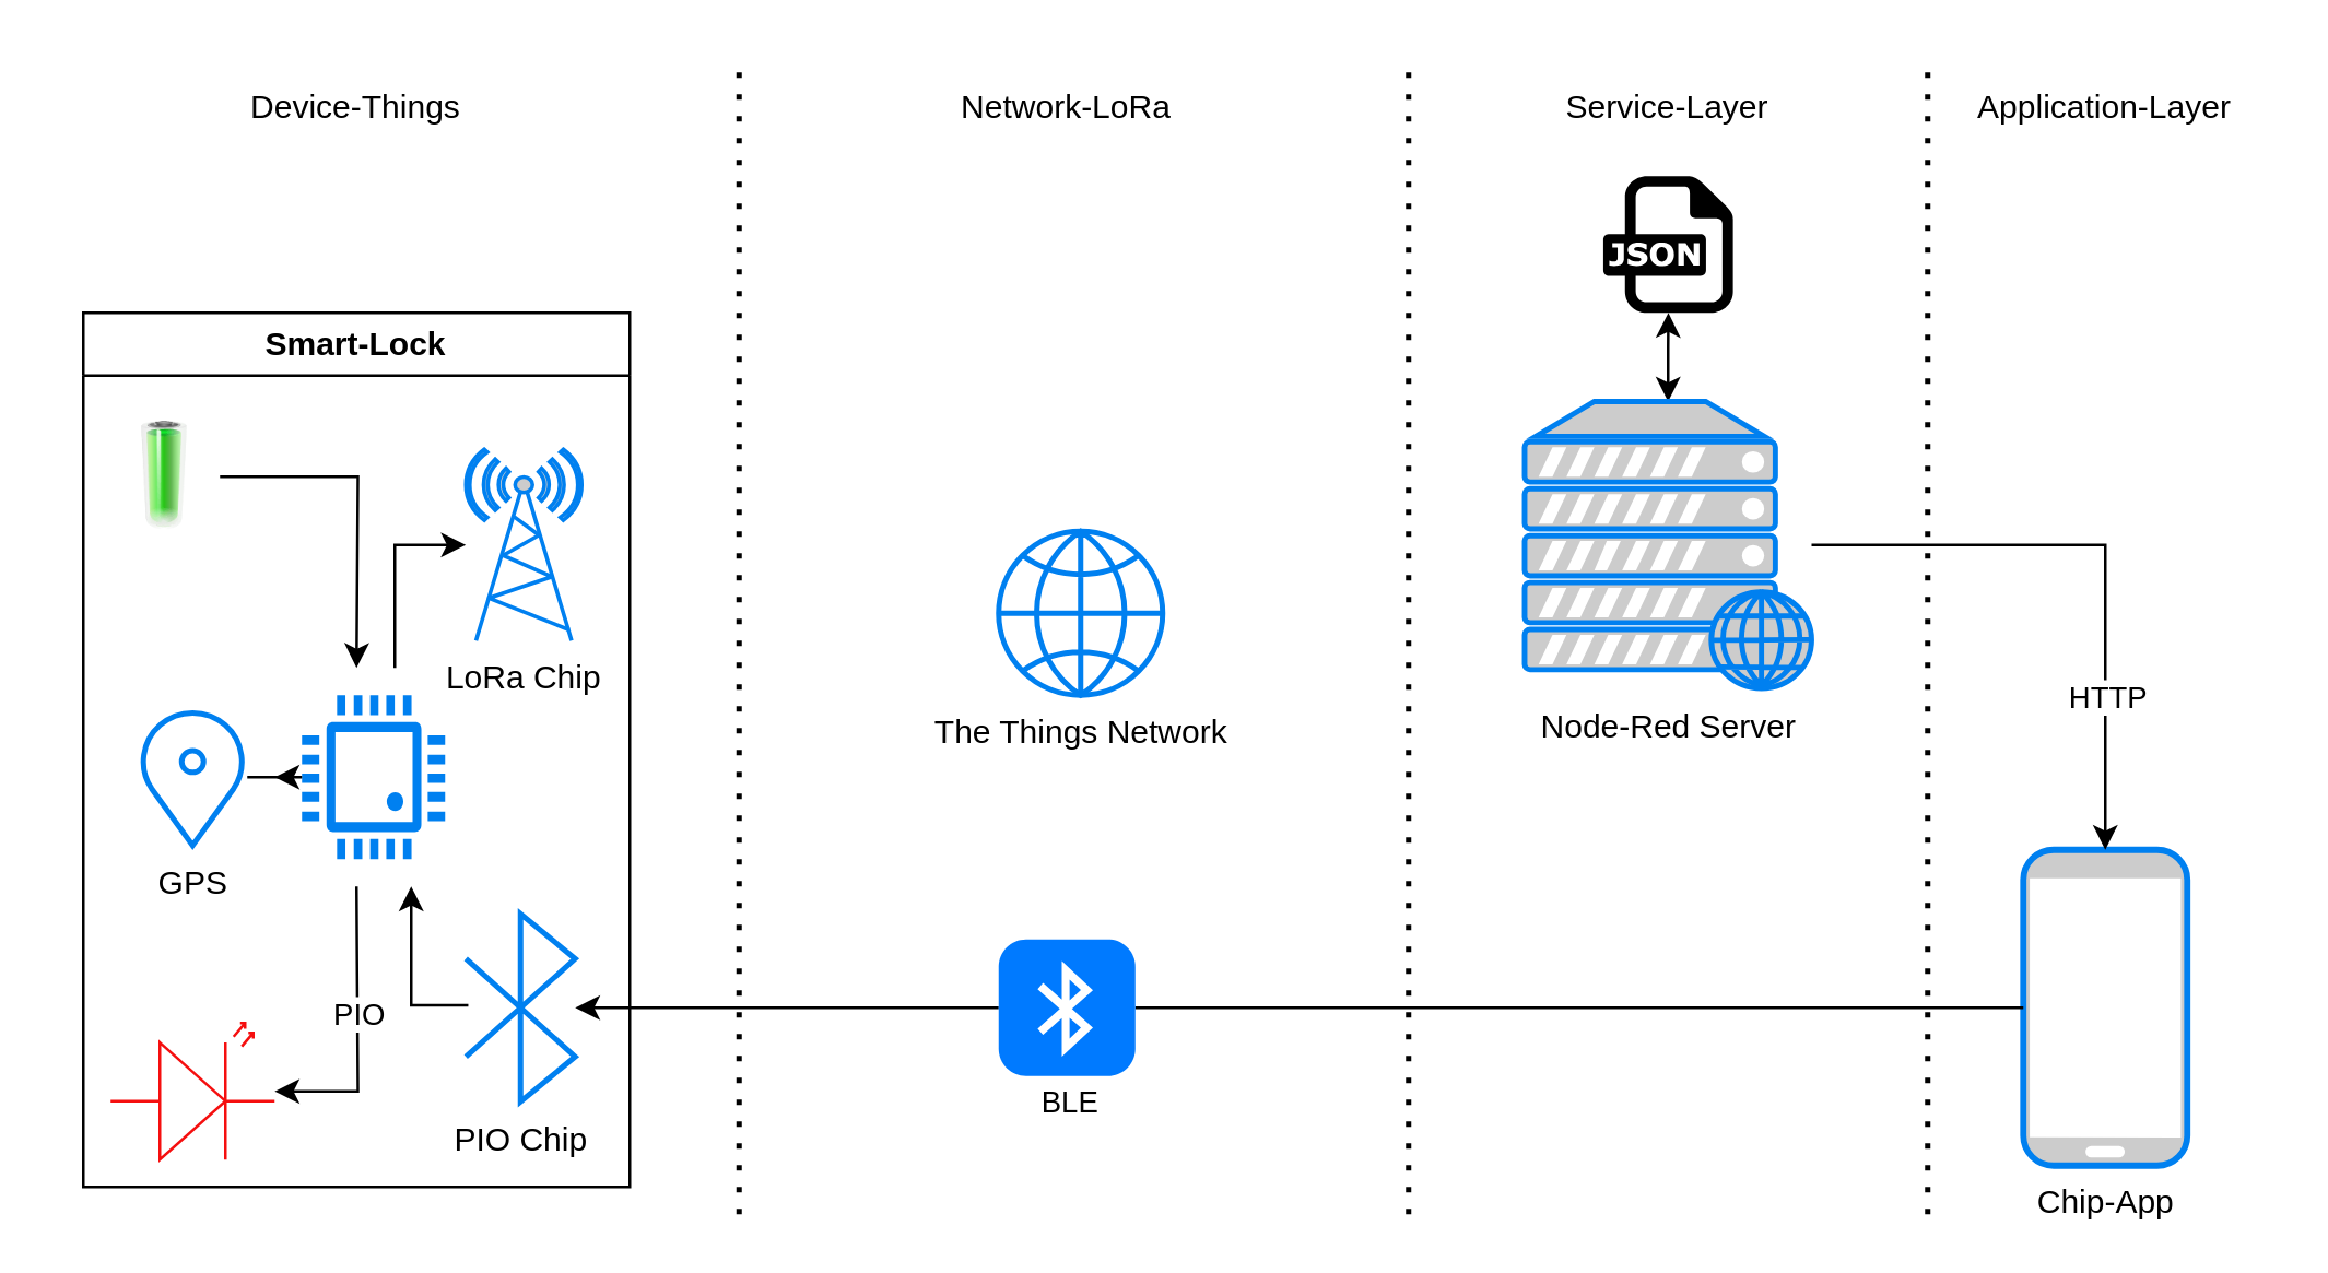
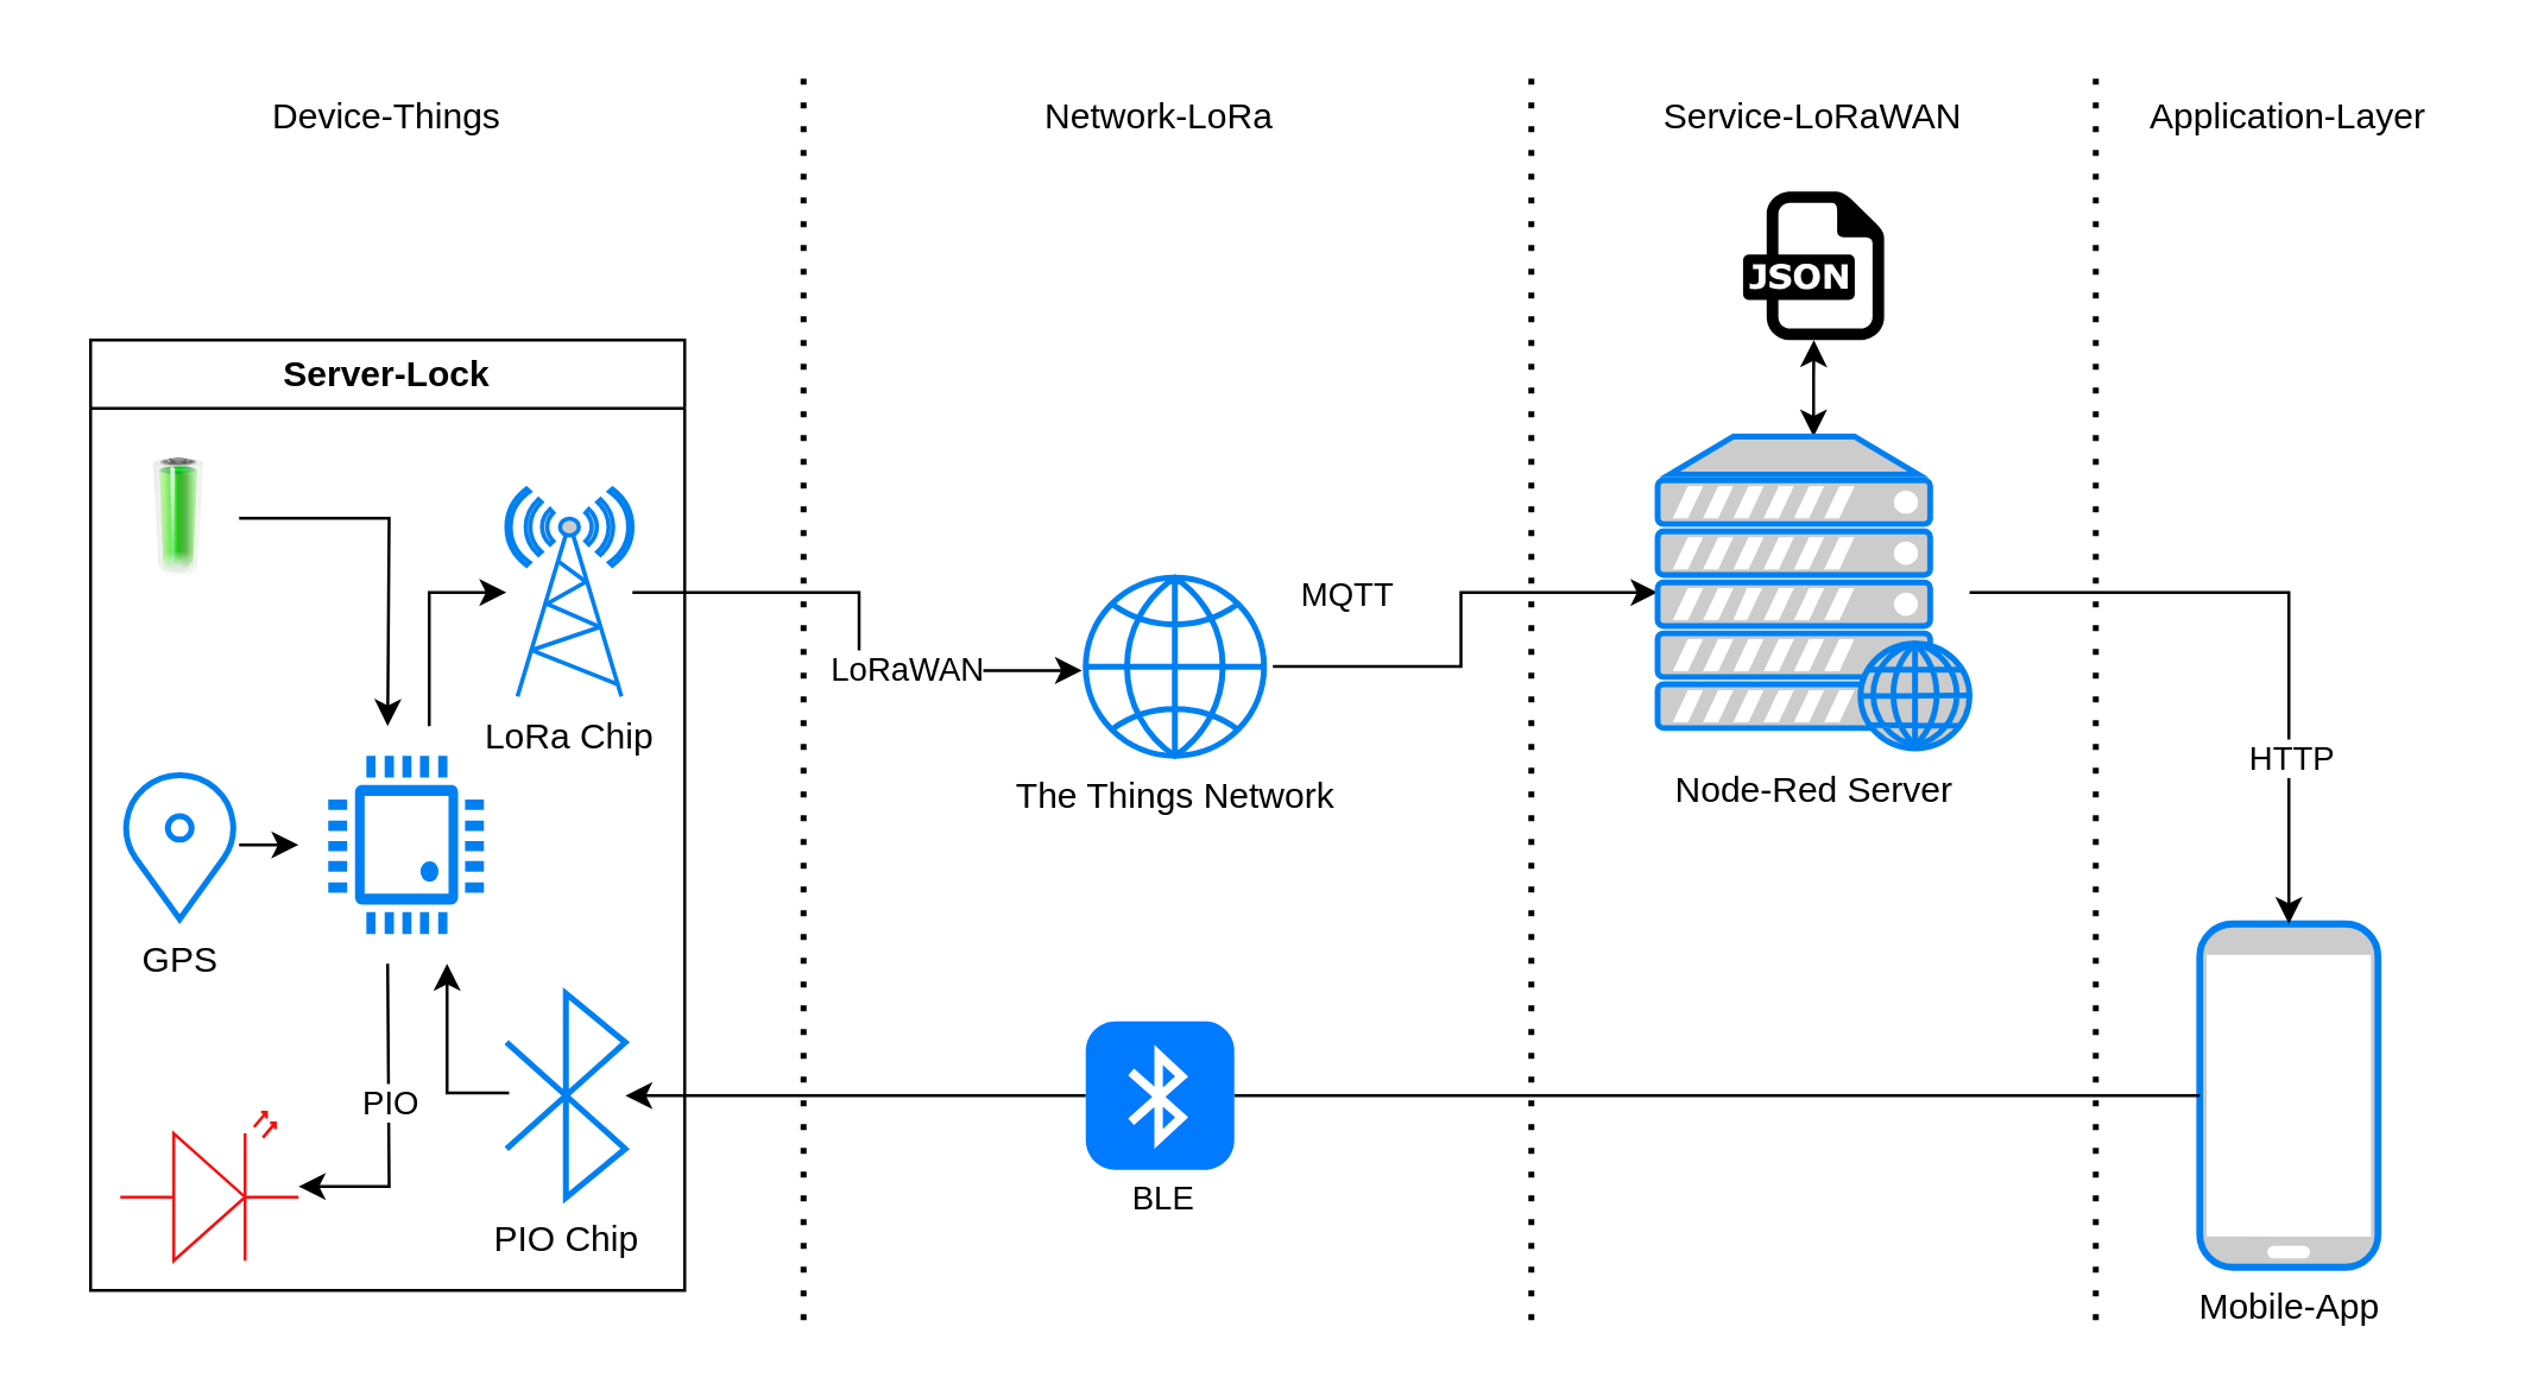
  <mxCell id="0" />
  <mxCell id="1" parent="0" />
- <mxCell id="2" value="Smart-Lock" style="swimlane;whiteSpace=wrap;html=1;" parent="1" vertex="1"><mxGeometry x="30" y="114" width="200" height="320" as="geometry"><mxRectangle x="40" y="40" width="110" height="30" as="alternateBounds" /></mxGeometry></mxCell>
+ <mxCell id="2" value="Server-Lock" style="swimlane;whiteSpace=wrap;html=1;" parent="1" vertex="1"><mxGeometry x="30" y="114" width="200" height="320" as="geometry"><mxRectangle x="40" y="40" width="110" height="30" as="alternateBounds" /></mxGeometry></mxCell>
  <mxCell id="3" style="edgeStyle=orthogonalEdgeStyle;rounded=0;orthogonalLoop=1;jettySize=auto;html=1;" parent="2" target="7" edge="1"><mxGeometry relative="1" as="geometry"><mxPoint x="114" y="130" as="sourcePoint" /><mxPoint x="110" y="90" as="targetPoint" /><Array as="points"><mxPoint x="114" y="120" /><mxPoint x="114" y="90" /></Array></mxGeometry></mxCell>
  <mxCell id="4" style="edgeStyle=orthogonalEdgeStyle;rounded=0;orthogonalLoop=1;jettySize=auto;html=1;entryX=0.022;entryY=0.487;entryDx=0;entryDy=0;entryPerimeter=0;startArrow=classic;startFill=1;endArrow=none;endFill=0;" parent="2" target="6" edge="1"><mxGeometry relative="1" as="geometry"><mxPoint x="120" y="210" as="sourcePoint" /><Array as="points"><mxPoint x="120" y="254" /></Array></mxGeometry></mxCell>
  <mxCell id="5" value="" style="pointerEvents=1;shadow=0;dashed=0;html=1;strokeColor=none;fillColor=#0080F0;labelPosition=center;verticalLabelPosition=bottom;verticalAlign=top;align=center;outlineConnect=0;shape=mxgraph.veeam.cpu;" parent="2" vertex="1"><mxGeometry x="80" y="140" width="52.4" height="60" as="geometry" /></mxCell>
  <mxCell id="6" value="PIO Chip" style="html=1;verticalLabelPosition=bottom;align=center;labelBackgroundColor=#ffffff;verticalAlign=top;strokeWidth=2;strokeColor=#0080F0;shadow=0;dashed=0;shape=mxgraph.ios7.icons.bluetooth;pointerEvents=1" parent="2" vertex="1"><mxGeometry x="140" y="220" width="40" height="68.8" as="geometry" /></mxCell>
  <mxCell id="7" value="&lt;font color=&quot;#000000&quot;&gt;LoRa Chip&lt;/font&gt;" style="fontColor=#0066CC;verticalAlign=top;verticalLabelPosition=bottom;labelPosition=center;align=center;html=1;outlineConnect=0;fillColor=#CCCCCC;strokeColor=#0080F0;gradientColor=none;gradientDirection=north;strokeWidth=2;shape=mxgraph.networks.radio_tower;" parent="2" vertex="1"><mxGeometry x="140" y="50" width="42.4" height="70" as="geometry" /></mxCell>
  <mxCell id="8" style="edgeStyle=orthogonalEdgeStyle;rounded=0;orthogonalLoop=1;jettySize=auto;html=1;" parent="2" source="9" edge="1"><mxGeometry relative="1" as="geometry"><mxPoint x="70" y="170" as="targetPoint" /></mxGeometry></mxCell>
- <mxCell id="9" value="GPS" style="html=1;verticalLabelPosition=bottom;align=center;labelBackgroundColor=#ffffff;verticalAlign=top;strokeWidth=2;strokeColor=#0080F0;shadow=0;dashed=0;shape=mxgraph.ios7.icons.location;" parent="2" vertex="1"><mxGeometry x="20" y="145" width="40" height="50" as="geometry" /></mxCell>
+ <mxCell id="9" value="GPS" style="html=1;verticalLabelPosition=bottom;align=center;labelBackgroundColor=#ffffff;verticalAlign=top;strokeWidth=2;strokeColor=#0080F0;shadow=0;dashed=0;shape=mxgraph.ios7.icons.location;" parent="2" vertex="1"><mxGeometry x="10" y="145" width="40" height="50" as="geometry" /></mxCell>
  <mxCell id="10" value="" style="verticalLabelPosition=bottom;shadow=0;dashed=0;align=center;html=1;verticalAlign=top;shape=mxgraph.electrical.opto_electronics.led_2;pointerEvents=1;fontColor=#000000;strokeColor=#f50f0f;" parent="2" vertex="1"><mxGeometry x="10" y="260" width="60" height="50" as="geometry" /></mxCell>
  <mxCell id="11" value="" style="image;html=1;image=img/lib/clip_art/general/Battery_100_128x128.png;strokeColor=#f50f0f;fontColor=#000000;" parent="2" vertex="1"><mxGeometry x="10" y="40" width="40" height="40" as="geometry" /></mxCell>
- <mxCell id="14" value="&lt;font color=&quot;#000000&quot;&gt;Chip-App&lt;/font&gt;" style="fontColor=#0066CC;verticalAlign=top;verticalLabelPosition=bottom;labelPosition=center;align=center;html=1;outlineConnect=0;fillColor=#CCCCCC;strokeColor=#0080F0;gradientColor=none;gradientDirection=north;strokeWidth=2;shape=mxgraph.networks.mobile;" parent="1" vertex="1"><mxGeometry x="740" y="310.6" width="60" height="115.6" as="geometry" /></mxCell>
+ <mxCell id="12" style="edgeStyle=orthogonalEdgeStyle;rounded=0;orthogonalLoop=1;jettySize=auto;html=1;entryX=0;entryY=0.5;entryDx=0;entryDy=0;entryPerimeter=0;fontColor=#000000;startArrow=none;startFill=0;exitX=1.05;exitY=0.499;exitDx=0;exitDy=0;exitPerimeter=0;" parent="1" source="20" target="19" edge="1"><mxGeometry relative="1" as="geometry"><mxPoint x="485" y="179" as="sourcePoint" /></mxGeometry></mxCell>
+ <mxCell id="13" value="MQTT" style="edgeLabel;html=1;align=center;verticalAlign=middle;resizable=0;points=[];fontColor=#000000;" parent="12" vertex="1" connectable="0"><mxGeometry x="0.218" y="-3" relative="1" as="geometry"><mxPoint x="-45" y="-3" as="offset" /></mxGeometry></mxCell>
+ <mxCell id="14" value="&lt;font color=&quot;#000000&quot;&gt;Mobile-App&lt;/font&gt;" style="fontColor=#0066CC;verticalAlign=top;verticalLabelPosition=bottom;labelPosition=center;align=center;html=1;outlineConnect=0;fillColor=#CCCCCC;strokeColor=#0080F0;gradientColor=none;gradientDirection=north;strokeWidth=2;shape=mxgraph.networks.mobile;" parent="1" vertex="1"><mxGeometry x="740" y="310.6" width="60" height="115.6" as="geometry" /></mxCell>
+ <mxCell id="15" value="LoRaWAN" style="edgeStyle=orthogonalEdgeStyle;rounded=0;orthogonalLoop=1;jettySize=auto;html=1;fontColor=#000000;startArrow=none;startFill=0;entryX=-0.021;entryY=0.521;entryDx=0;entryDy=0;entryPerimeter=0;" parent="1" source="7" target="20" edge="1"><mxGeometry x="0.34" relative="1" as="geometry"><mxPoint x="415" y="179" as="targetPoint" /><mxPoint as="offset" /></mxGeometry></mxCell>
  <mxCell id="16" style="edgeStyle=orthogonalEdgeStyle;rounded=0;orthogonalLoop=1;jettySize=auto;html=1;fontColor=#000000;startArrow=none;startFill=0;" parent="1" source="19" target="14" edge="1"><mxGeometry relative="1" as="geometry" /></mxCell>
  <mxCell id="17" value="HTTP" style="edgeLabel;html=1;align=center;verticalAlign=middle;resizable=0;points=[];fontColor=#000000;" parent="16" vertex="1" connectable="0"><mxGeometry x="-0.191" y="1" relative="1" as="geometry"><mxPoint x="19" y="56" as="offset" /></mxGeometry></mxCell>
  <mxCell id="18" value="" style="edgeStyle=orthogonalEdgeStyle;rounded=0;orthogonalLoop=1;jettySize=auto;html=1;startArrow=classic;startFill=1;" edge="1" parent="1" source="19" target="33"><mxGeometry relative="1" as="geometry" /></mxCell>
  <mxCell id="19" value="&lt;font color=&quot;#000000&quot;&gt;Node-Red Server&lt;/font&gt;" style="fontColor=#0066CC;verticalAlign=top;verticalLabelPosition=bottom;labelPosition=center;align=center;html=1;outlineConnect=0;fillColor=#CCCCCC;strokeColor=#0080F0;gradientColor=none;gradientDirection=north;strokeWidth=2;shape=mxgraph.networks.web_server;" parent="1" vertex="1"><mxGeometry x="557.5" y="146.5" width="105" height="105" as="geometry" /></mxCell>
  <mxCell id="20" value="The Things Network" style="html=1;verticalLabelPosition=bottom;align=center;labelBackgroundColor=#ffffff;verticalAlign=top;strokeWidth=2;strokeColor=#0080F0;shadow=0;dashed=0;shape=mxgraph.ios7.icons.globe;fontColor=#000000;" parent="1" vertex="1"><mxGeometry x="365" y="194" width="60" height="60" as="geometry" /></mxCell>
  <mxCell id="21" value="" style="edgeStyle=orthogonalEdgeStyle;rounded=0;orthogonalLoop=1;jettySize=auto;html=1;fontColor=#000000;startArrow=none;startFill=1;endArrow=none;endFill=0;" parent="1" source="35" target="14" edge="1"><mxGeometry relative="1" as="geometry" /></mxCell>
  <mxCell id="22" value="BLE" style="edgeLabel;html=1;align=center;verticalAlign=middle;resizable=0;points=[];fontColor=#000000;" parent="21" vertex="1" connectable="0"><mxGeometry x="0.244" relative="1" as="geometry"><mxPoint x="-227" y="34" as="offset" /></mxGeometry></mxCell>
  <mxCell id="23" value="" style="endArrow=none;dashed=1;html=1;dashPattern=1 3;strokeWidth=2;rounded=0;fontColor=#000000;" parent="1" edge="1"><mxGeometry width="50" height="50" relative="1" as="geometry"><mxPoint x="270" y="444" as="sourcePoint" /><mxPoint x="270" y="24" as="targetPoint" /><Array as="points"><mxPoint x="270" y="209" /></Array></mxGeometry></mxCell>
  <mxCell id="24" value="" style="endArrow=none;dashed=1;html=1;dashPattern=1 3;strokeWidth=2;rounded=0;fontColor=#000000;" parent="1" edge="1"><mxGeometry width="50" height="50" relative="1" as="geometry"><mxPoint x="515" y="444" as="sourcePoint" /><mxPoint x="515" y="20.25" as="targetPoint" /></mxGeometry></mxCell>
  <mxCell id="25" value="" style="endArrow=none;dashed=1;html=1;dashPattern=1 3;strokeWidth=2;rounded=0;fontColor=#000000;" parent="1" edge="1"><mxGeometry width="50" height="50" relative="1" as="geometry"><mxPoint x="705" y="444" as="sourcePoint" /><mxPoint x="705" y="20.25" as="targetPoint" /></mxGeometry></mxCell>
  <mxCell id="26" style="edgeStyle=orthogonalEdgeStyle;rounded=0;orthogonalLoop=1;jettySize=auto;html=1;fontColor=#000000;startArrow=classic;startFill=1;endArrow=none;endFill=0;" parent="1" source="10" edge="1"><mxGeometry relative="1" as="geometry"><mxPoint x="130" y="324" as="targetPoint" /></mxGeometry></mxCell>
  <mxCell id="27" value="PIO" style="edgeLabel;html=1;align=center;verticalAlign=middle;resizable=0;points=[];fontColor=#000000;" parent="26" vertex="1" connectable="0"><mxGeometry x="0.123" relative="1" as="geometry"><mxPoint as="offset" /></mxGeometry></mxCell>
  <mxCell id="28" style="edgeStyle=orthogonalEdgeStyle;rounded=0;orthogonalLoop=1;jettySize=auto;html=1;fontColor=#000000;startArrow=none;startFill=0;endArrow=classic;endFill=1;" parent="1" source="11" edge="1"><mxGeometry relative="1" as="geometry"><mxPoint x="130" y="244" as="targetPoint" /><mxPoint x="77" y="170.31" as="sourcePoint" /></mxGeometry></mxCell>
  <mxCell id="29" value="Network-LoRa" style="text;html=1;strokeColor=none;fillColor=none;align=center;verticalAlign=middle;whiteSpace=wrap;rounded=0;fontColor=#000000;" parent="1" vertex="1"><mxGeometry x="280" y="24" width="220" height="30" as="geometry" /></mxCell>
- <mxCell id="30" value="Service-Layer" style="text;html=1;strokeColor=none;fillColor=none;align=center;verticalAlign=middle;whiteSpace=wrap;rounded=0;fontColor=#000000;" parent="1" vertex="1"><mxGeometry x="520" y="24" width="180" height="30" as="geometry" /></mxCell>
+ <mxCell id="30" value="Service-LoRaWAN" style="text;html=1;strokeColor=none;fillColor=none;align=center;verticalAlign=middle;whiteSpace=wrap;rounded=0;fontColor=#000000;" parent="1" vertex="1"><mxGeometry x="520" y="24" width="180" height="30" as="geometry" /></mxCell>
  <mxCell id="31" value="Application-Layer" style="text;html=1;strokeColor=none;fillColor=none;align=center;verticalAlign=middle;whiteSpace=wrap;rounded=0;fontColor=#000000;" parent="1" vertex="1"><mxGeometry x="710" y="24" width="120" height="30" as="geometry" /></mxCell>
  <mxCell id="32" value="Device-Things" style="text;html=1;strokeColor=none;fillColor=none;align=center;verticalAlign=middle;whiteSpace=wrap;rounded=0;fontColor=#000000;" parent="1" vertex="1"><mxGeometry x="20" y="24" width="220" height="30" as="geometry" /></mxCell>
  <mxCell id="33" value="" style="dashed=0;outlineConnect=0;html=1;align=center;labelPosition=center;verticalLabelPosition=bottom;verticalAlign=top;shape=mxgraph.weblogos.json;strokeColor=#0080F0;fillColor=#0080F0;" vertex="1" parent="1"><mxGeometry x="586.25" y="64" width="47.5" height="50" as="geometry" /></mxCell>
  <mxCell id="34" value="" style="edgeStyle=orthogonalEdgeStyle;rounded=0;orthogonalLoop=1;jettySize=auto;html=1;fontColor=#000000;startArrow=classic;startFill=1;endArrow=none;endFill=0;" edge="1" parent="1" source="6" target="35"><mxGeometry relative="1" as="geometry"><mxPoint x="210" y="368.4" as="sourcePoint" /><mxPoint x="740" y="368.4" as="targetPoint" /></mxGeometry></mxCell>
  <mxCell id="35" value="" style="html=1;strokeWidth=1;shadow=0;dashed=0;shape=mxgraph.ios7.misc.bluetooth;fillColor=#007AFF;strokeColor=none;buttonText=;strokeColor2=#222222;fontColor=#222222;fontSize=8;verticalLabelPosition=bottom;verticalAlign=top;align=center;sketch=0;" vertex="1" parent="1"><mxGeometry x="365" y="343.4" width="50" height="50" as="geometry" /></mxCell>
